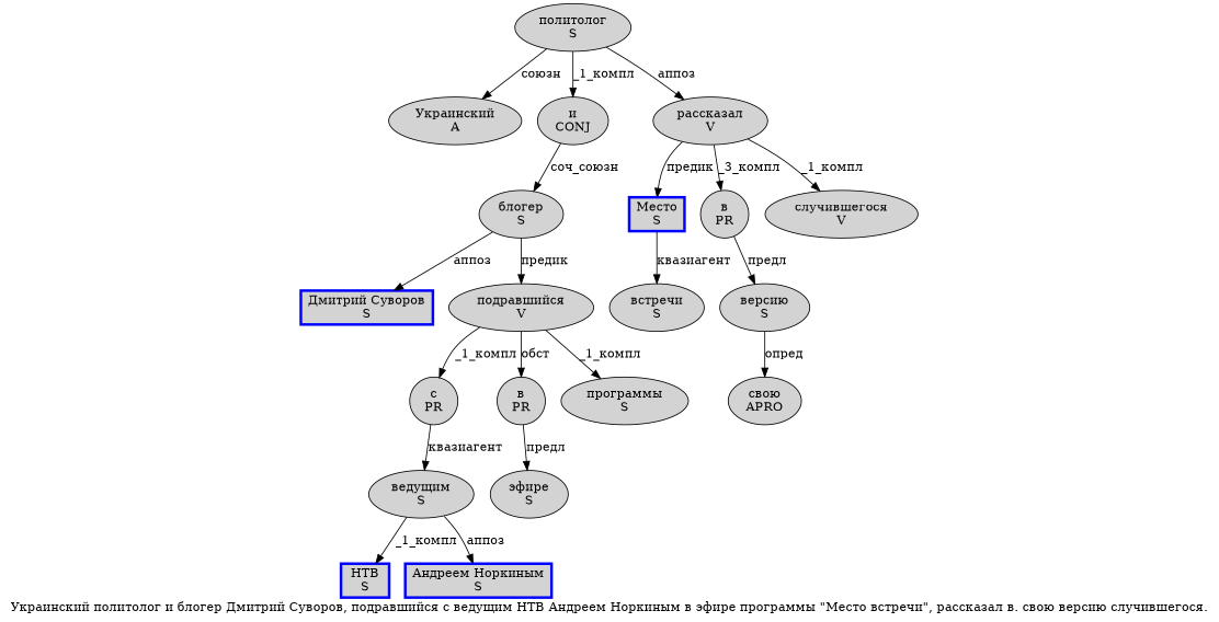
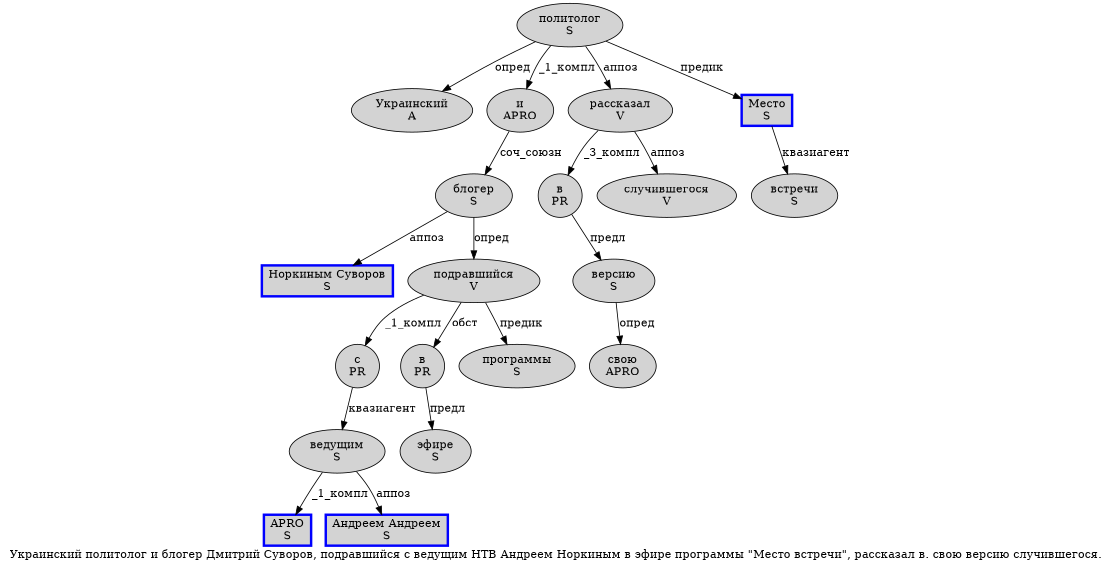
  digraph {
    label="Украинский политолог и блогер Дмитрий Суворов, подравшийся с ведущим НТВ Андреем Норкиным в эфире программы \"Место встречи\", рассказал в. свою версию случившегося."
    node [fillcolor=lightgray penwidth=1 shape=ellipse style=filled]
    n1 [label="Украинский\nA"]
    n2 [label="политолог\nS"]
-   n3 [label="и\nCONJ"]
+   n3 [label="и\nAPRO"]
    n4 [label="рассказал\nV"]
    n5 [label="блогер\nS"]
    n6 [color=blue label="Место\nS" penwidth=3 shape=box]
    n7 [label="в\nPR"]
    n8 [label="случившегося\nV"]
-   n9 [color=blue label="Дмитрий Суворов\nS" penwidth=3 shape=box]
+   n9 [color=blue label="Норкиным Суворов\nS" penwidth=3 shape=box]
    n10 [label="подравшийся\nV"]
    n11 [label="с\nPR"]
    n12 [label="в\nPR"]
    n13 [label="программы\nS"]
    n14 [label="ведущим\nS"]
    n15 [label="эфире\nS"]
-   n16 [color=blue label="НТВ\nS" penwidth=3 shape=box]
-   n17 [color=blue label="Андреем Норкиным\nS" penwidth=3 shape=box]
+   n16 [color=blue label="APRO\nS" penwidth=3 shape=box]
+   n17 [color=blue label="Андреем Андреем\nS" penwidth=3 shape=box]
    n18 [label="встречи\nS"]
    n19 [label="версию\nS"]
    n20 [label="свою\nAPRO"]
-   n2 -> n1 [label="союзн"]
+   n2 -> n1 [label="опред"]
    n2 -> n3 [label="_1_компл"]
    n2 -> n4 [label="аппоз"]
    n3 -> n5 [label="соч_союзн"]
-   n4 -> n6 [label="предик"]
+   n2 -> n6 [label="предик"]
    n4 -> n7 [label="_3_компл"]
-   n4 -> n8 [label="_1_компл"]
+   n4 -> n8 [label="аппоз"]
    n5 -> n9 [label="аппоз"]
-   n5 -> n10 [label="предик"]
+   n5 -> n10 [label="опред"]
    n6 -> n18 [label="квазиагент"]
    n7 -> n19 [label="предл"]
    n10 -> n11 [label="_1_компл"]
    n10 -> n12 [label="обст"]
-   n10 -> n13 [label="_1_компл"]
+   n10 -> n13 [label="предик"]
    n11 -> n14 [label="квазиагент"]
    n12 -> n15 [label="предл"]
    n14 -> n16 [label="_1_компл"]
    n14 -> n17 [label="аппоз"]
    n19 -> n20 [label="опред"]
  }
